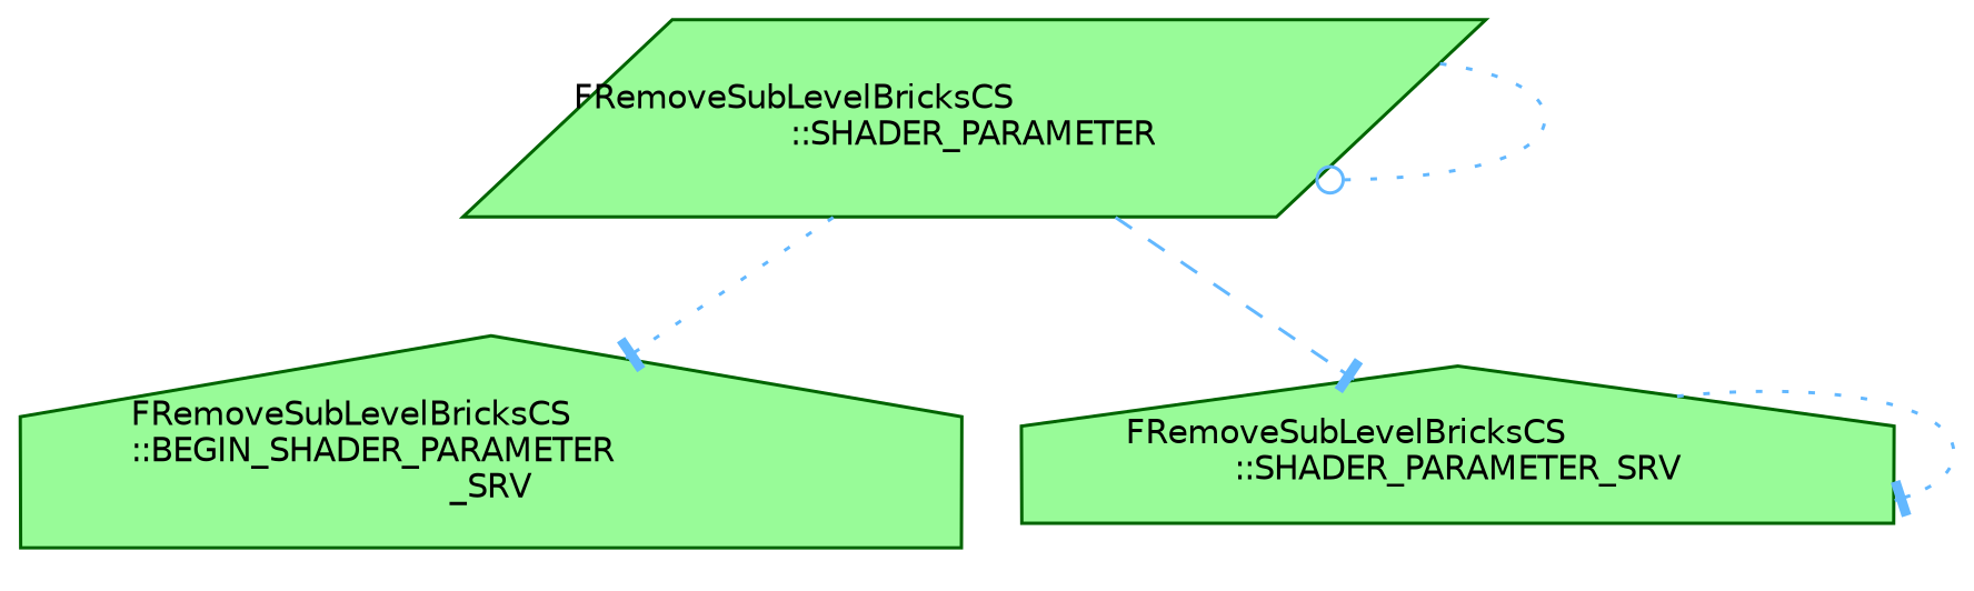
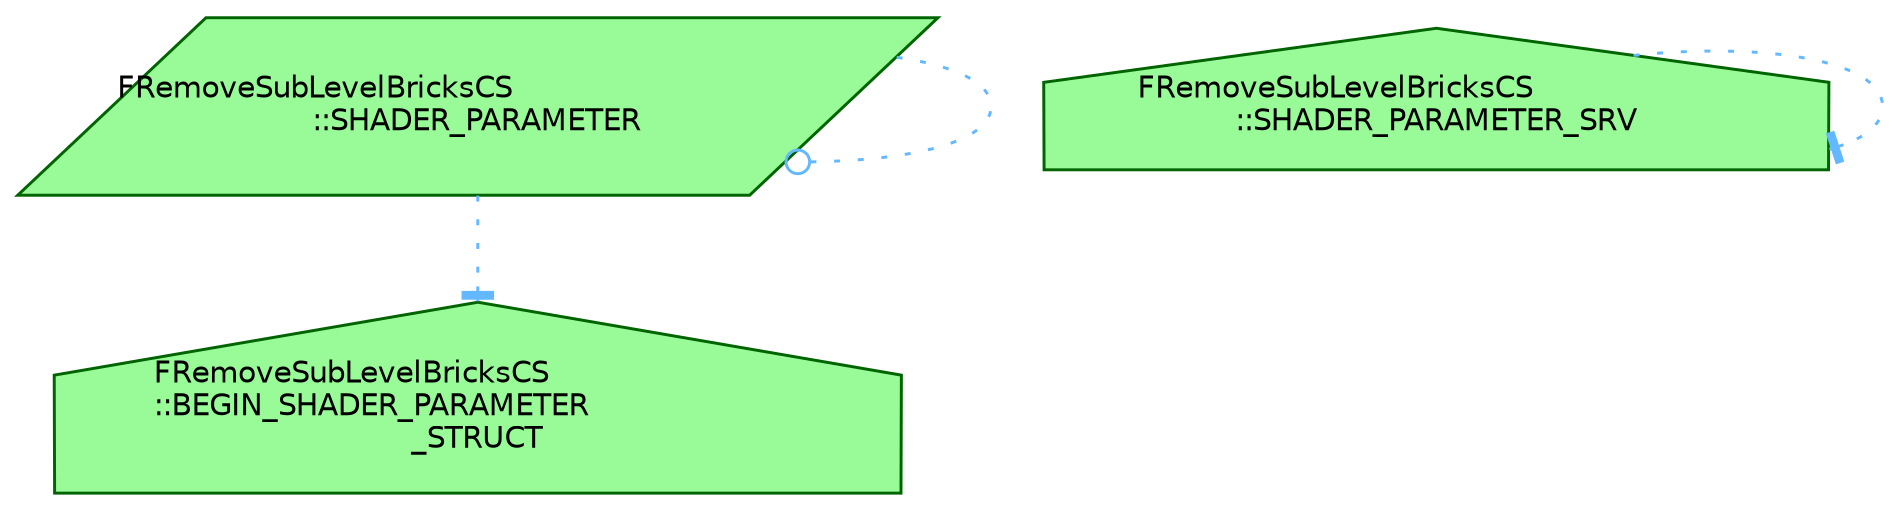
  digraph {
    rankdir=TB
    node [color=darkgreen fillcolor=palegreen fontname=Helvetica fontsize=10 shape=house style=filled]
    edge [arrowhead=tee color=steelblue1 fontname=Helvetica fontsize=10 labelfontname=Helvetica labelfontsize=10 style=dotted]
-   n1 [fontcolor=black height=0.2 label="FRemoveSubLevelBricksCS\l::BEGIN_SHADER_PARAMETER\l_SRV" width=0.4]
+   n1 [fontcolor=black height=0.2 label="FRemoveSubLevelBricksCS\l::BEGIN_SHADER_PARAMETER\l_STRUCT" width=0.4]
    n2 [height=0.2 label="FRemoveSubLevelBricksCS\l::SHADER_PARAMETER" shape=parallelogram width=0.4]
    n3 [height=0.2 label="FRemoveSubLevelBricksCS\l::SHADER_PARAMETER_SRV" width=0.4]
    n2 -> n1
    n2 -> n2 [arrowhead=odot]
-   n2 -> n3 [style=dashed]
    n3 -> n3
  }
